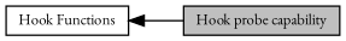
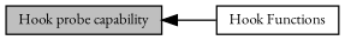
  digraph {
    rankdir=LR
    fontname="EB Garamond"
    node [color=black fontname="EB Garamond" fontsize=10 shape=box style=filled]
    n1 [fillcolor=white height=0.2 label="Hook Functions" width=0.4]
    n2 [fillcolor=grey75 fontcolor=black height=0.2 label="Hook probe capability" width=0.4]
-   n1 -> n2 [dir=back fontname="EB Garamond" fontsize=10 labelfontname=Helvetica labelfontsize=10 shape=plaintext style=solid]
+   n2 -> n1 [dir=back fontname="EB Garamond" fontsize=10 labelfontname=Helvetica labelfontsize=10 shape=plaintext style=solid]
  }
